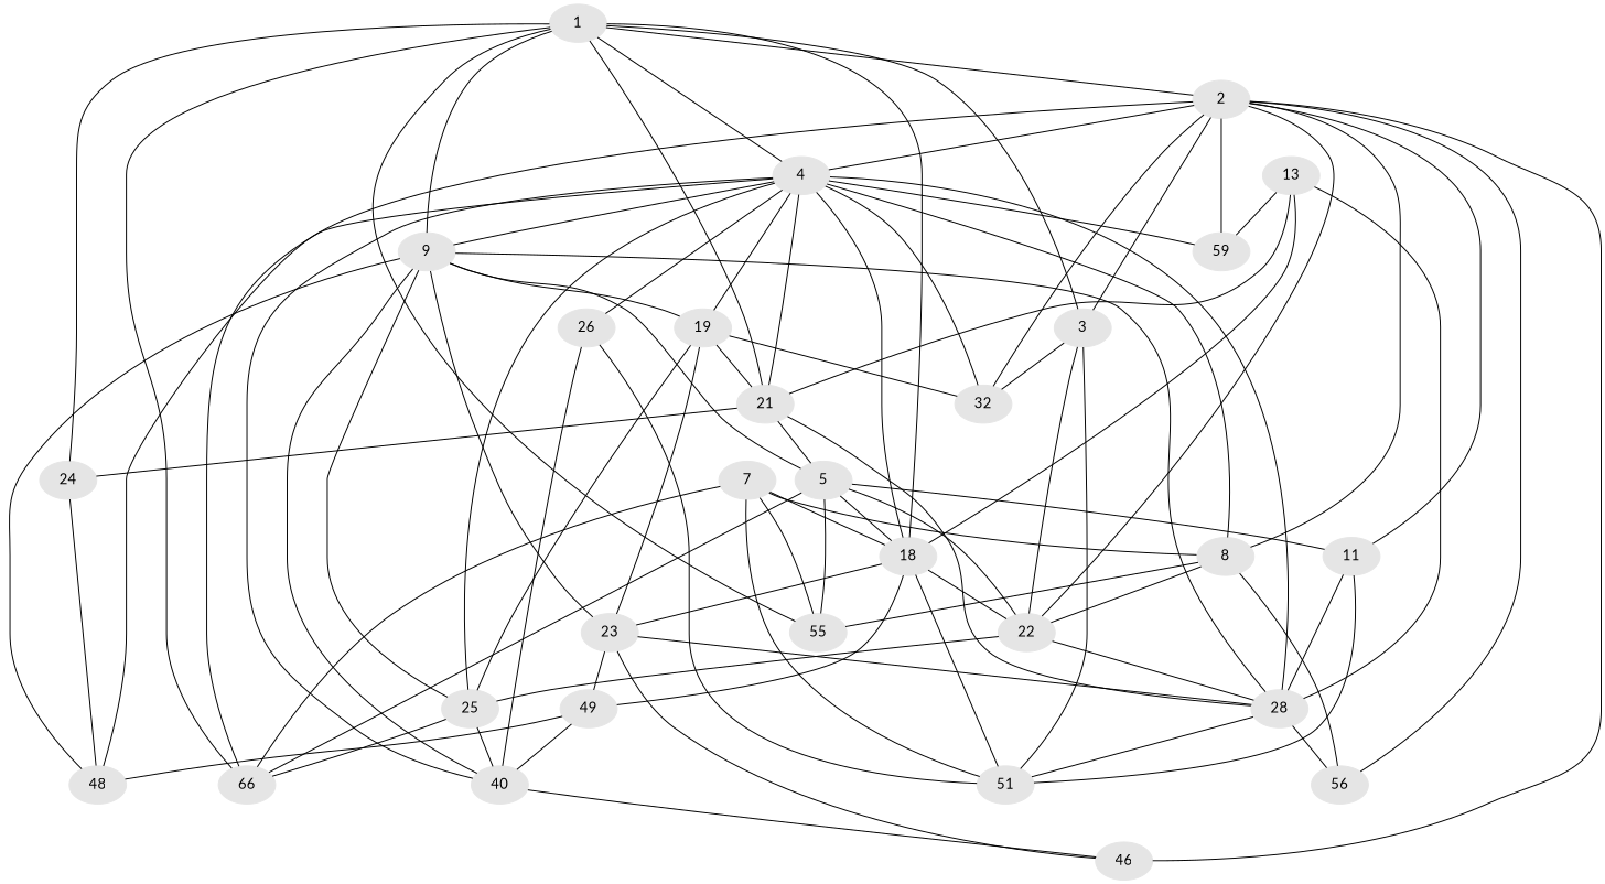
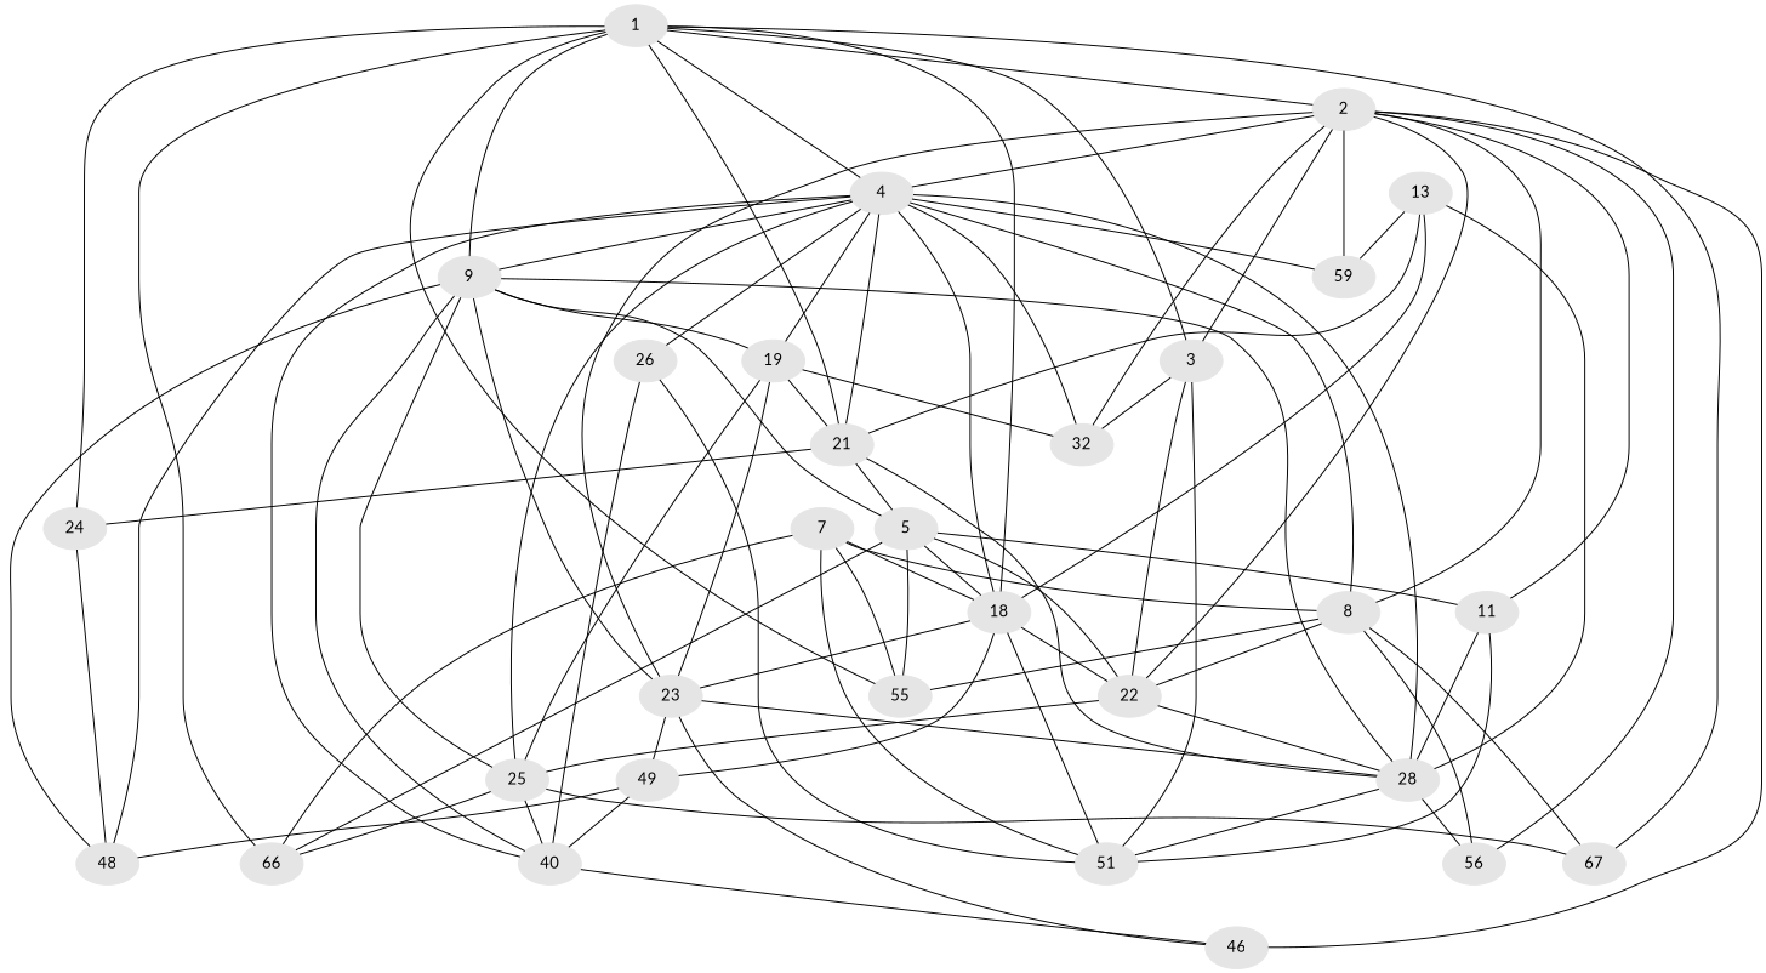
  graph {
    fontname=Lato
    node [color=gray90 fontname=Lato style=filled]
    edge [fontname=Lato]
    1 [super="+36+15"]
    2 [super="+10+50+35"]
    3 [super="+53"]
    4 [super="+6+12+30"]
    9 [super="+69+20"]
    18 [super="+31+62"]
    21 [super="+76+27"]
    24
    55
    66 [super="+70"]
+   67
    8 [super="+33"]
    11
    22 [super="+57+42"]
    23 [super="+65+73"]
    32
    46
    56
    59
    51 [super="+72"]
    19 [super="+38+29+44"]
    25 [super="+34+43"]
    26
    28 [super="+52+45+71"]
    40 [super="+54"]
    48
    n27 [label=49]
    5 [super="+61"]
    7 [super="+17"]
    13
    1 -- 2
    1 -- 3
    1 -- 4
    1 -- 9
    1 -- 18
    1 -- 21
    1 -- 24
    1 -- 55
    1 -- 66
+   1 -- 67
    2 -- 3
    2 -- 4
    2 -- 8
    2 -- 11
    2 -- 22
-   2 -- 66
+   2 -- 23
    2 -- 32
    2 -- 46 [weight=2]
    2 -- 56
    2 -- 59
    3 -- 22
    3 -- 32
    3 -- 51
    4 -- 9
    4 -- 18
    4 -- 21
    4 -- 8
    4 -- 32
    4 -- 59 [weight=2]
    4 -- 19 [weight=2]
    4 -- 25
    4 -- 26 [weight=2]
    4 -- 28 [weight=3]
    4 -- 40
    4 -- 48
    9 -- 23 [weight=2]
    9 -- 19
    9 -- 25
    9 -- 28
    9 -- 40
    9 -- 48
    18 -- 22
    18 -- 23
    18 -- 51
    18 -- n27
    21 -- 24 [weight=2]
    21 -- 28
    21 -- 5
    24 -- 48
    8 -- 55
+   8 -- 67
    8 -- 22
    8 -- 56
    11 -- 51
    11 -- 28
    22 -- 25
    22 -- 28
    23 -- 46
    23 -- 28
    23 -- n27
    19 -- 21 [weight=2]
    19 -- 23
    19 -- 32
    19 -- 25
    25 -- 66
+   25 -- 67 [weight=2]
    25 -- 40
    26 -- 51
    26 -- 40
    28 -- 56 [weight=2]
    28 -- 51
    40 -- 46
    n27 -- 40
    n27 -- 48
    5 -- 9
    5 -- 18
    5 -- 55
    5 -- 66
    5 -- 11
    5 -- 22 [weight=2]
    7 -- 18 [weight=2]
    7 -- 55
    7 -- 66
    7 -- 8
    7 -- 51
    13 -- 18
    13 -- 21
    13 -- 59
    13 -- 28
  }
